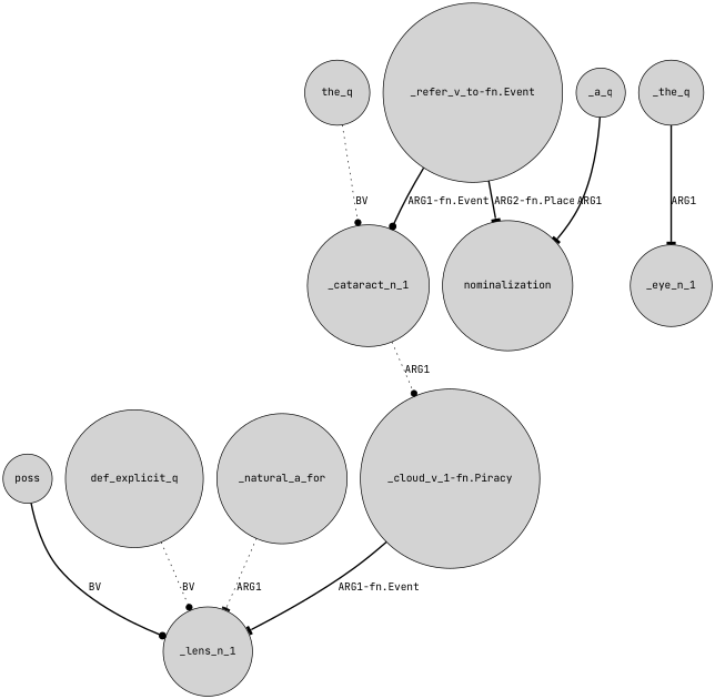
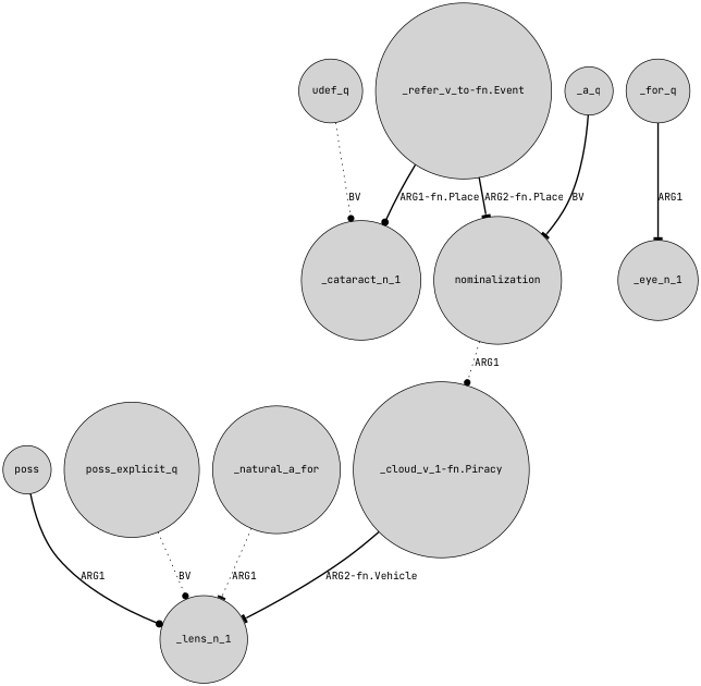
  digraph {
    fontname="JetBrains Mono"
    node [fontname="JetBrains Mono" shape=circle style=filled]
    edge [arrowhead=dot fontname="JetBrains Mono" style=bold]
    nominalization
    "_cloud_v_1-fn.Piracy"
    _lens_n_1
-   _the_q
+   _the_q [label=_for_q]
    _eye_n_1
    poss
-   def_explicit_q
+   def_explicit_q [label=poss_explicit_q]
    _natural_a_for
    _a_q
-   udef_q [label=the_q]
+   udef_q
    _cataract_n_1
    "_refer_v_to-fn.Event"
-   _cataract_n_1 -> "_cloud_v_1-fn.Piracy" [label=ARG1 style=dotted]
-   "_cloud_v_1-fn.Piracy" -> _lens_n_1 [arrowhead=tee label="ARG1-fn.Event"]
+   nominalization -> "_cloud_v_1-fn.Piracy" [label=ARG1 style=dotted]
+   "_cloud_v_1-fn.Piracy" -> _lens_n_1 [arrowhead=tee label="ARG2-fn.Vehicle"]
    _the_q -> _eye_n_1 [arrowhead=tee label=ARG1]
-   poss -> _lens_n_1 [label=BV]
+   poss -> _lens_n_1 [label=ARG1]
    def_explicit_q -> _lens_n_1 [label=BV style=dotted]
    _natural_a_for -> _lens_n_1 [arrowhead=tee label=ARG1 style=dotted]
-   _a_q -> nominalization [arrowhead=tee label=ARG1]
+   _a_q -> nominalization [arrowhead=tee label=BV]
    udef_q -> _cataract_n_1 [label=BV style=dotted]
    "_refer_v_to-fn.Event" -> nominalization [arrowhead=tee label="ARG2-fn.Place"]
-   "_refer_v_to-fn.Event" -> _cataract_n_1 [label="ARG1-fn.Event"]
+   "_refer_v_to-fn.Event" -> _cataract_n_1 [label="ARG1-fn.Place"]
  }
